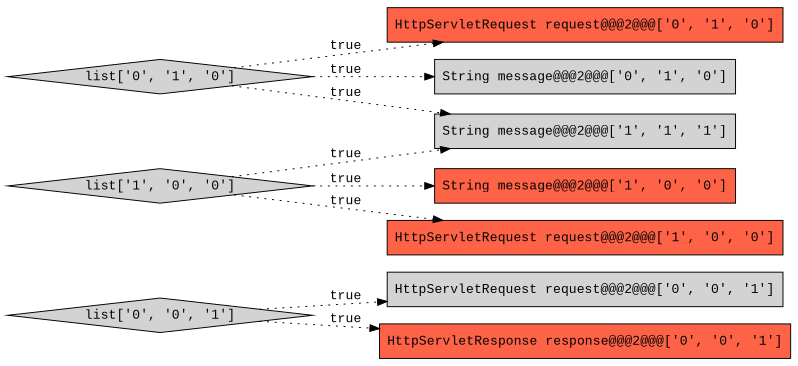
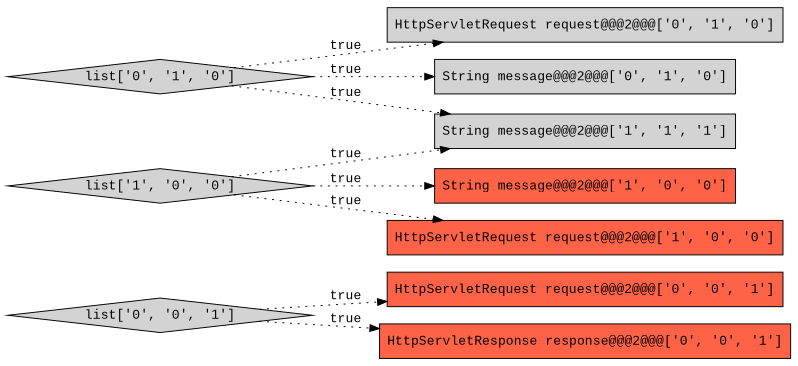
  digraph {
    fontname="Liberation Mono"
    rankdir=LR
    node [fillcolor=lightgray fontname="Liberation Mono" shape=box style=filled]
    edge [fontname="Liberation Mono" style=dotted]
    n1 [label="list['0', '0', '1']" shape=diamond]
-   n2 [label="HttpServletRequest request@@@2@@@['0', '0', '1']"]
+   n2 [fillcolor=tomato label="HttpServletRequest request@@@2@@@['0', '0', '1']"]
    n3 [fillcolor=tomato label="HttpServletResponse response@@@2@@@['0', '0', '1']"]
    n4 [label="String message@@@2@@@['1', '1', '1']"]
    n5 [fillcolor=tomato label="HttpServletRequest request@@@2@@@['1', '0', '0']"]
    n6 [label="list['0', '1', '0']" shape=diamond]
-   n7 [fillcolor=tomato label="HttpServletRequest request@@@2@@@['0', '1', '0']"]
+   n7 [label="HttpServletRequest request@@@2@@@['0', '1', '0']"]
    n8 [label="String message@@@2@@@['0', '1', '0']"]
    n9 [label="list['1', '0', '0']" shape=diamond]
    n10 [fillcolor=tomato label="String message@@@2@@@['1', '0', '0']"]
    n1 -> n2 [label=true]
    n1 -> n3 [label=true]
    n6 -> n4 [label=true]
    n6 -> n7 [label=true]
    n6 -> n8 [label=true]
    n9 -> n4 [label=true]
    n9 -> n5 [label=true]
    n9 -> n10 [label=true]
  }
